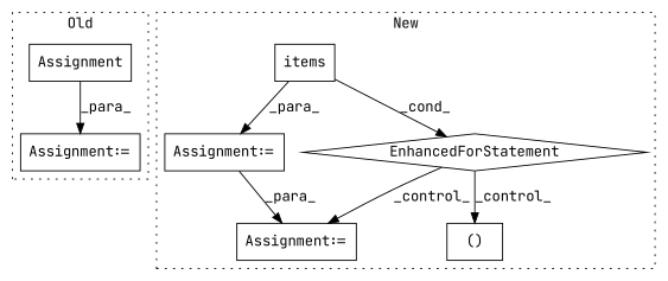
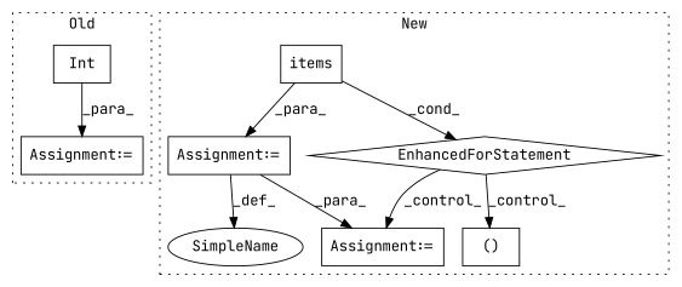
  digraph {
    fontname="JetBrains Mono"
    node [a=7 fontname="JetBrains Mono" l=1 s="5620,5737" shape=box]
    edge [fontname="JetBrains Mono"]
-   n1 [a=32 l="4,1" label=Assignment s="5337,5366"]
+   n1 [a=32 l="4,1" label=Int s="5337,5366"]
    n2 [label="Assignment:=" s=5336]
    n3 [a=32 l=7 label=items s=5730]
    n4 [l="81,2" label="Assignment:="]
    n5 [a=70 l="81,2" label=EnhancedForStatement shape=diamond]
    n6 [label="Assignment:=" s=5801]
+   n7 [a=42 l=8 label=SimpleName s=5708 shape=ellipse]
    n8 [a=106 l=21 label="()" s=5870]
    subgraph cluster_1 {
      label=Old
      style=dotted
      n1
      n2
    }
    subgraph cluster_2 {
      label=New
      style=dotted
      n3
      n4
      n5
      n6
+     n7
      n8
    }
    n1 -> n2 [label=_para_]
    n3 -> n4 [label=_para_]
    n3 -> n5 [label=_cond_]
    n4 -> n6 [label=_para_]
+   n4 -> n7 [label=_def_]
    n5 -> n6 [label=_control_]
    n5 -> n8 [label=_control_]
  }
